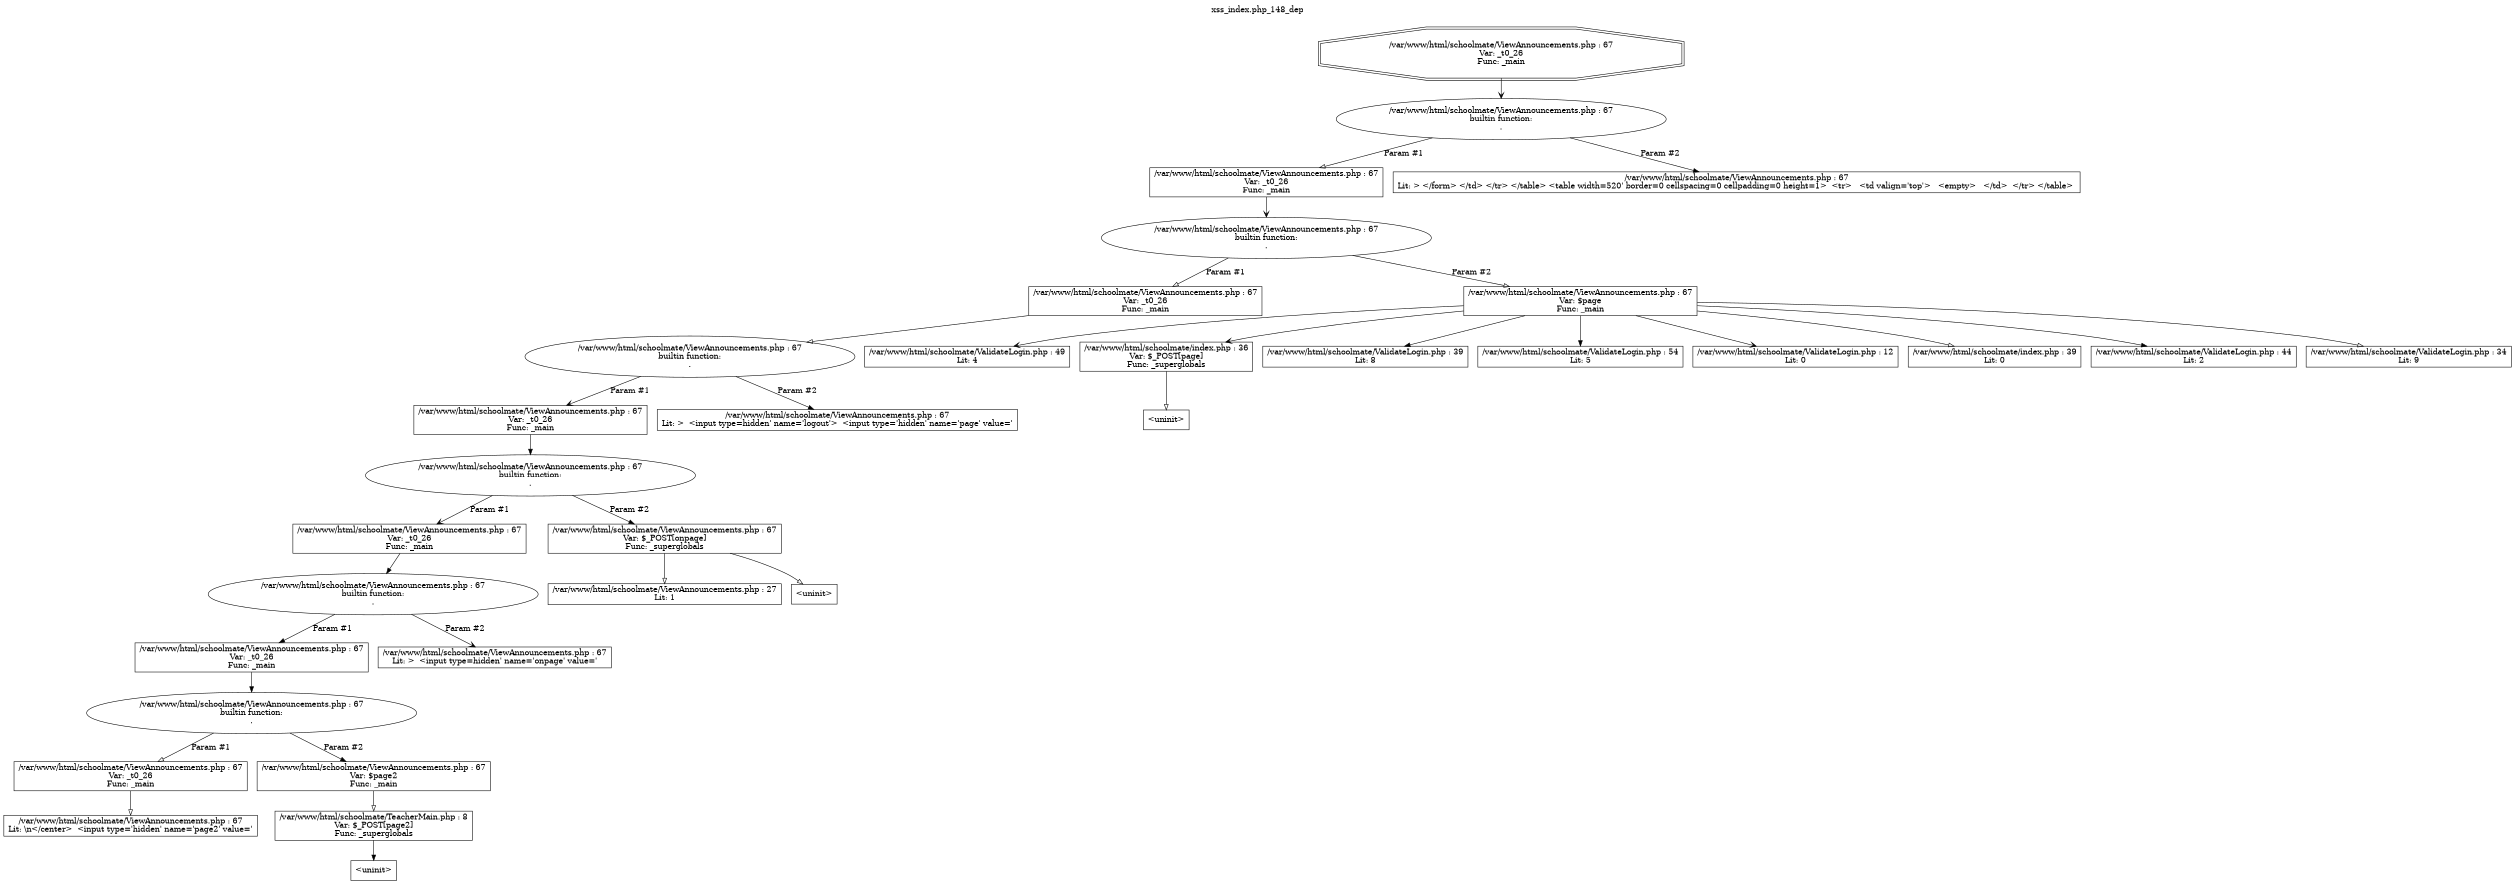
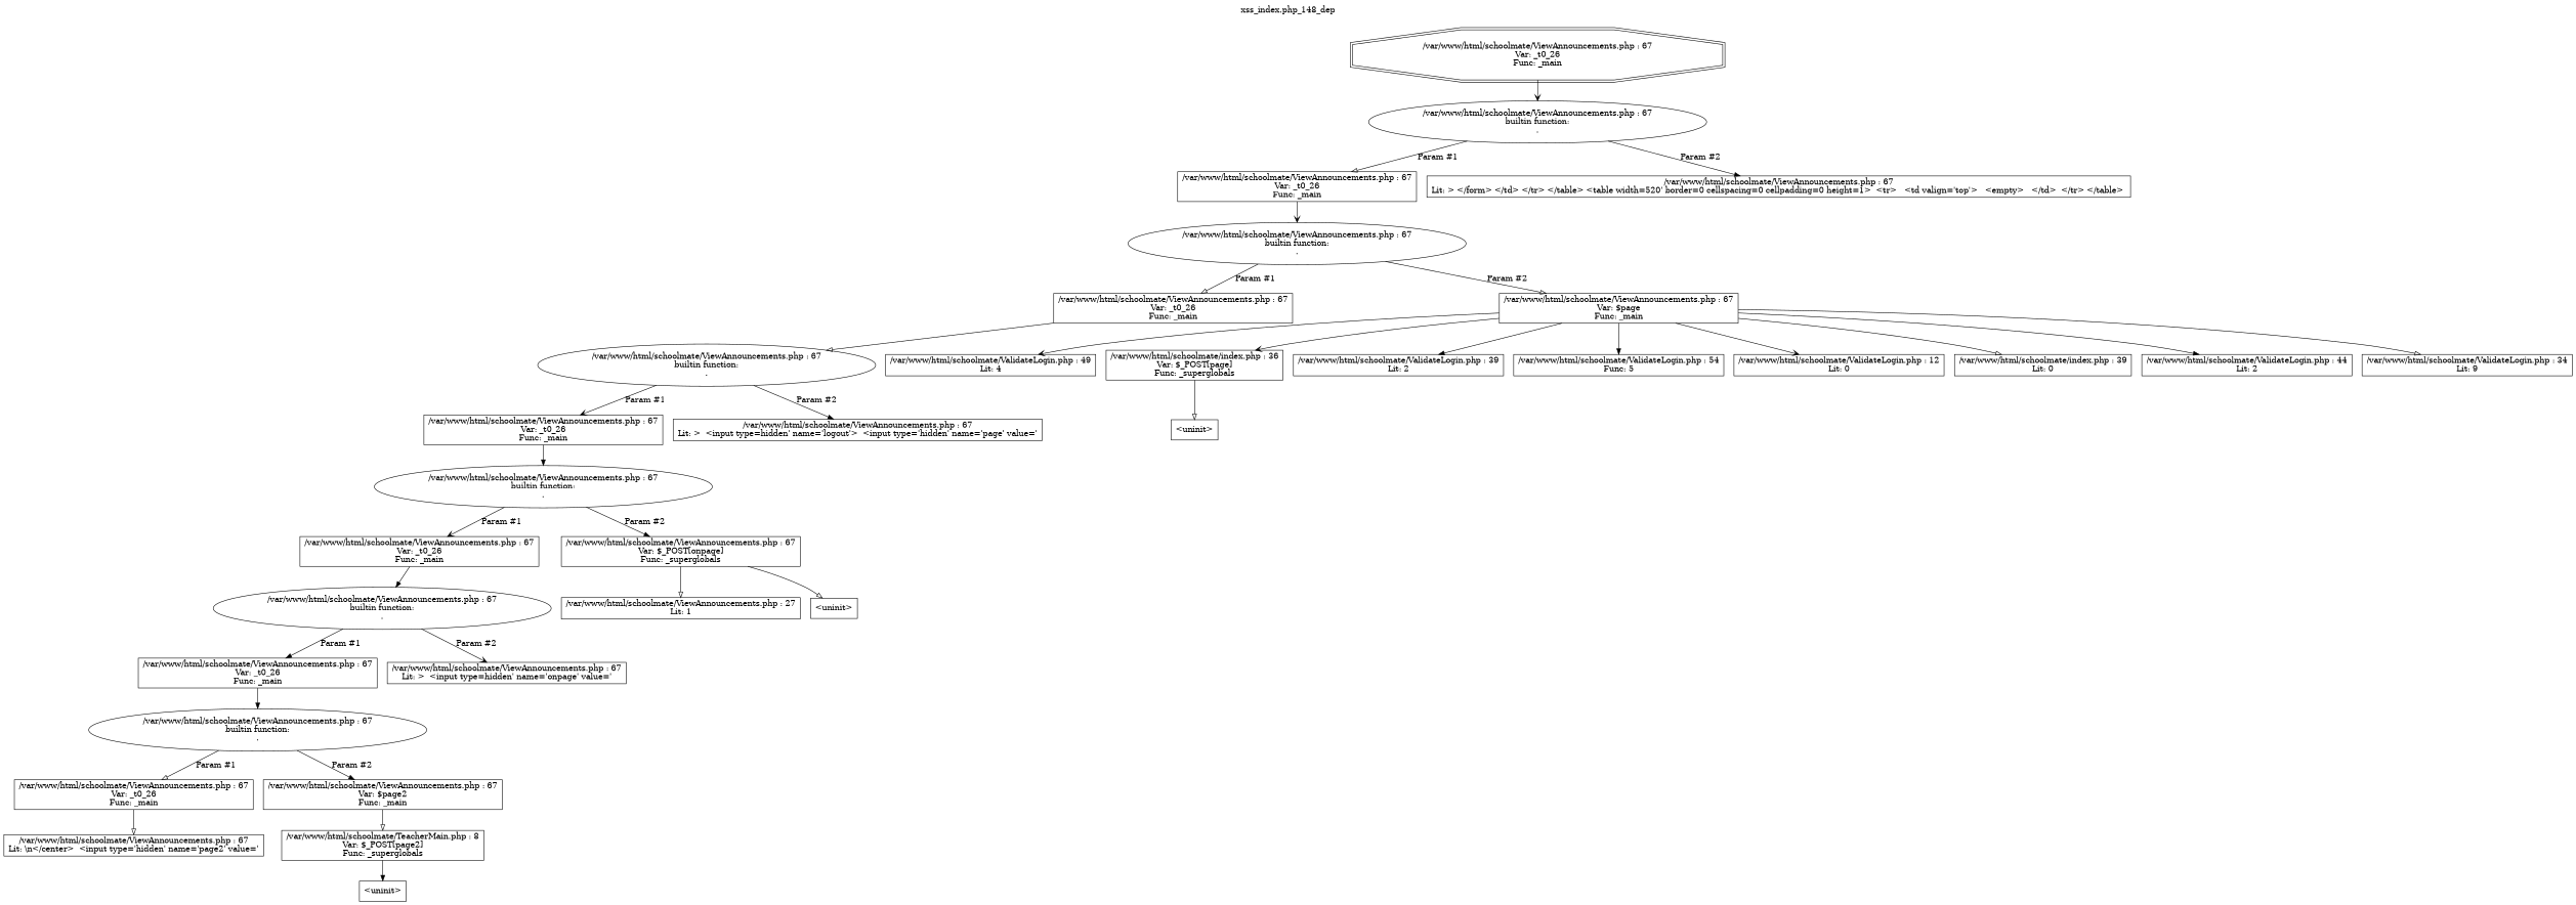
  digraph {
    label="xss_index.php_148_dep"
    labelloc=t
    node [shape=box]
    edge [arrowhead=onormal]
    n1 [label="/var/www/html/schoolmate/ViewAnnouncements.php : 67\nVar: _t0_26\nFunc: _main\n" shape=doubleoctagon]
    n2 [label="/var/www/html/schoolmate/ViewAnnouncements.php : 67\nbuiltin function:\n.\n" shape=ellipse]
    n3 [label="/var/www/html/schoolmate/ViewAnnouncements.php : 67\nVar: _t0_26\nFunc: _main\n"]
    n4 [label="/var/www/html/schoolmate/ViewAnnouncements.php : 67\nLit: > </form> </td> </tr> </table> <table width=520' border=0 cellspacing=0 cellpadding=0 height=1>  <tr>   <td valign='top'>   <empty>   </td>  </tr> </table> \n"]
    n5 [label="/var/www/html/schoolmate/ViewAnnouncements.php : 67\nbuiltin function:\n.\n" shape=ellipse]
    n6 [label="/var/www/html/schoolmate/ViewAnnouncements.php : 67\nVar: _t0_26\nFunc: _main\n"]
    n7 [label="/var/www/html/schoolmate/ViewAnnouncements.php : 67\nVar: $page\nFunc: _main\n"]
    n8 [label="/var/www/html/schoolmate/ViewAnnouncements.php : 67\nbuiltin function:\n.\n" shape=ellipse]
    n9 [label="/var/www/html/schoolmate/ValidateLogin.php : 49\nLit: 4\n"]
    n10 [label="/var/www/html/schoolmate/index.php : 36\nVar: $_POST[page]\nFunc: _superglobals\n"]
-   n11 [label="/var/www/html/schoolmate/ValidateLogin.php : 39\nLit: 8\n"]
-   n12 [label="/var/www/html/schoolmate/ValidateLogin.php : 54\nLit: 5\n"]
+   n11 [label="/var/www/html/schoolmate/ValidateLogin.php : 39\nLit: 2\n"]
+   n12 [label="/var/www/html/schoolmate/ValidateLogin.php : 54\nFunc: 5\n"]
    n13 [label="/var/www/html/schoolmate/ValidateLogin.php : 12\nLit: 0\n"]
    n14 [label="/var/www/html/schoolmate/index.php : 39\nLit: 0\n"]
    n15 [label="/var/www/html/schoolmate/ValidateLogin.php : 44\nLit: 2\n"]
    n16 [label="/var/www/html/schoolmate/ValidateLogin.php : 34\nLit: 9\n"]
    n17 [label="/var/www/html/schoolmate/ViewAnnouncements.php : 67\nVar: _t0_26\nFunc: _main\n"]
    n18 [label="/var/www/html/schoolmate/ViewAnnouncements.php : 67\nLit: >  <input type=hidden' name='logout'>  <input type='hidden' name='page' value='\n"]
    n19 [label="/var/www/html/schoolmate/ViewAnnouncements.php : 67\nbuiltin function:\n.\n" shape=ellipse]
    n20 [label="/var/www/html/schoolmate/ViewAnnouncements.php : 67\nVar: _t0_26\nFunc: _main\n"]
    n21 [label="/var/www/html/schoolmate/ViewAnnouncements.php : 67\nVar: $_POST[onpage]\nFunc: _superglobals\n"]
    n22 [label="/var/www/html/schoolmate/ViewAnnouncements.php : 67\nbuiltin function:\n.\n" shape=ellipse]
    n23 [label="/var/www/html/schoolmate/ViewAnnouncements.php : 27\nLit: 1\n"]
    n24 [label="<uninit>"]
    n25 [label="/var/www/html/schoolmate/ViewAnnouncements.php : 67\nVar: _t0_26\nFunc: _main\n"]
    n26 [label="/var/www/html/schoolmate/ViewAnnouncements.php : 67\nLit: >  <input type=hidden' name='onpage' value='\n"]
    n27 [label="/var/www/html/schoolmate/ViewAnnouncements.php : 67\nbuiltin function:\n.\n" shape=ellipse]
    n28 [label="/var/www/html/schoolmate/ViewAnnouncements.php : 67\nVar: _t0_26\nFunc: _main\n"]
    n29 [label="/var/www/html/schoolmate/ViewAnnouncements.php : 67\nVar: $page2\nFunc: _main\n"]
    n30 [label="/var/www/html/schoolmate/ViewAnnouncements.php : 67\nLit: \\n</center>  <input type='hidden' name='page2' value='\n"]
    n31 [label="/var/www/html/schoolmate/TeacherMain.php : 8\nVar: $_POST[page2]\nFunc: _superglobals\n"]
    n32 [label="<uninit>"]
    n33 [label="<uninit>"]
    n1 -> n2 [arrowhead=vee]
    n2 -> n3 [label="Param #1"]
    n2 -> n4 [arrowhead=normal label="Param #2"]
    n3 -> n5 [arrowhead=vee]
    n5 -> n6 [label="Param #1"]
    n5 -> n7 [label="Param #2"]
    n6 -> n8
    n7 -> n9 [arrowhead=vee]
    n7 -> n10 [arrowhead=vee]
    n7 -> n11 [arrowhead=normal]
    n7 -> n12 [arrowhead=normal]
    n7 -> n13 [arrowhead=vee]
    n7 -> n14
    n7 -> n15 [arrowhead=normal]
    n7 -> n16
    n8 -> n17 [arrowhead=vee label="Param #1"]
    n8 -> n18 [arrowhead=normal label="Param #2"]
    n10 -> n33
    n17 -> n19 [arrowhead=normal]
    n19 -> n20 [arrowhead=vee label="Param #1"]
    n19 -> n21 [arrowhead=normal label="Param #2"]
    n20 -> n22 [arrowhead=normal]
    n21 -> n23
    n21 -> n24
    n22 -> n25 [arrowhead=normal label="Param #1"]
    n22 -> n26 [arrowhead=vee label="Param #2"]
    n25 -> n27 [arrowhead=normal]
    n27 -> n28 [label="Param #1"]
    n27 -> n29 [arrowhead=normal label="Param #2"]
    n28 -> n30
    n29 -> n31
    n31 -> n32 [arrowhead=normal]
  }
